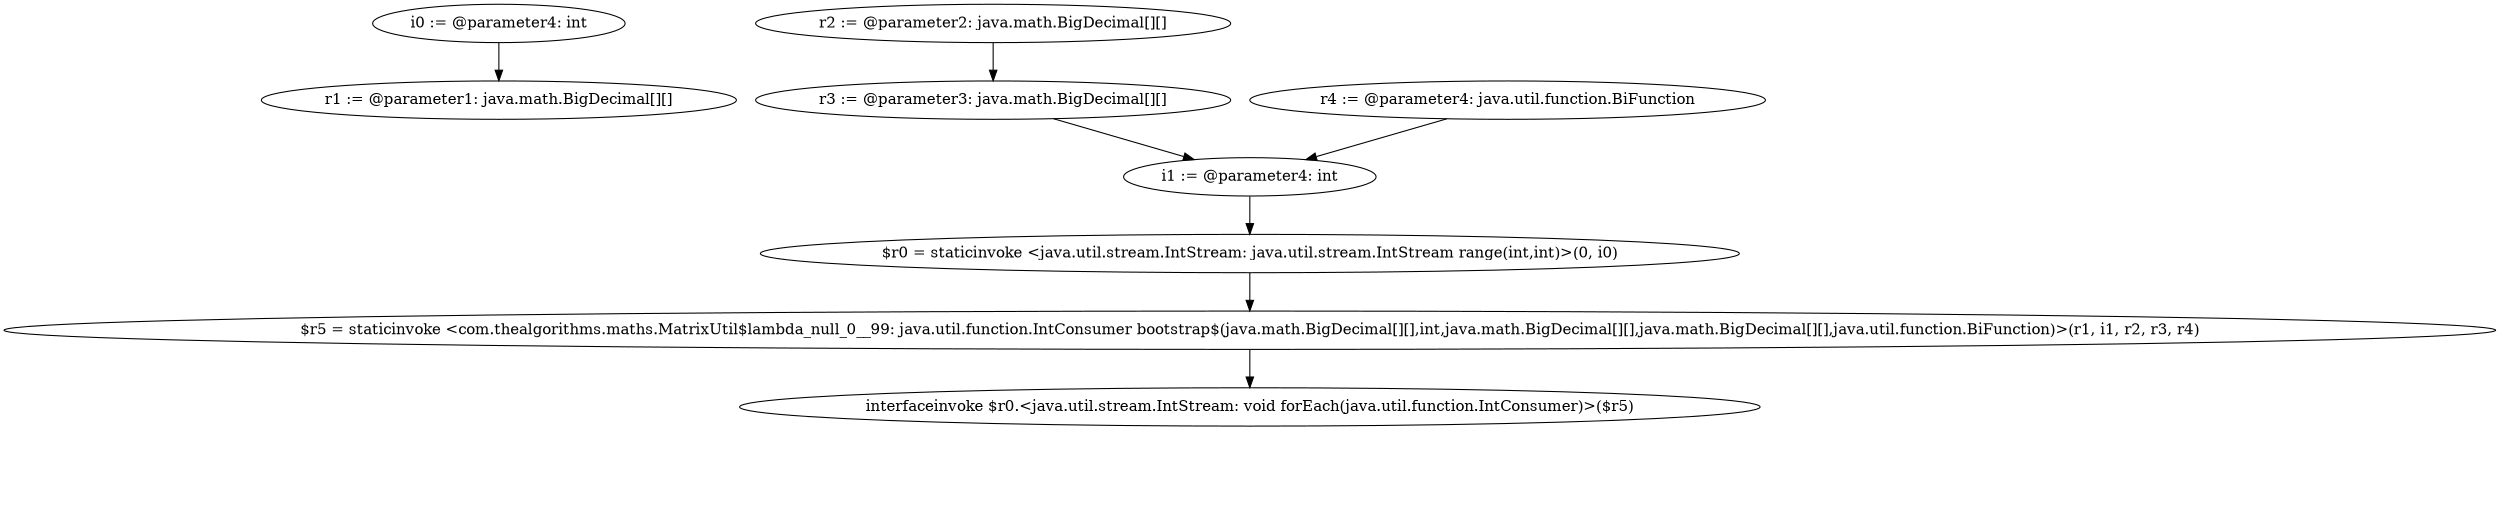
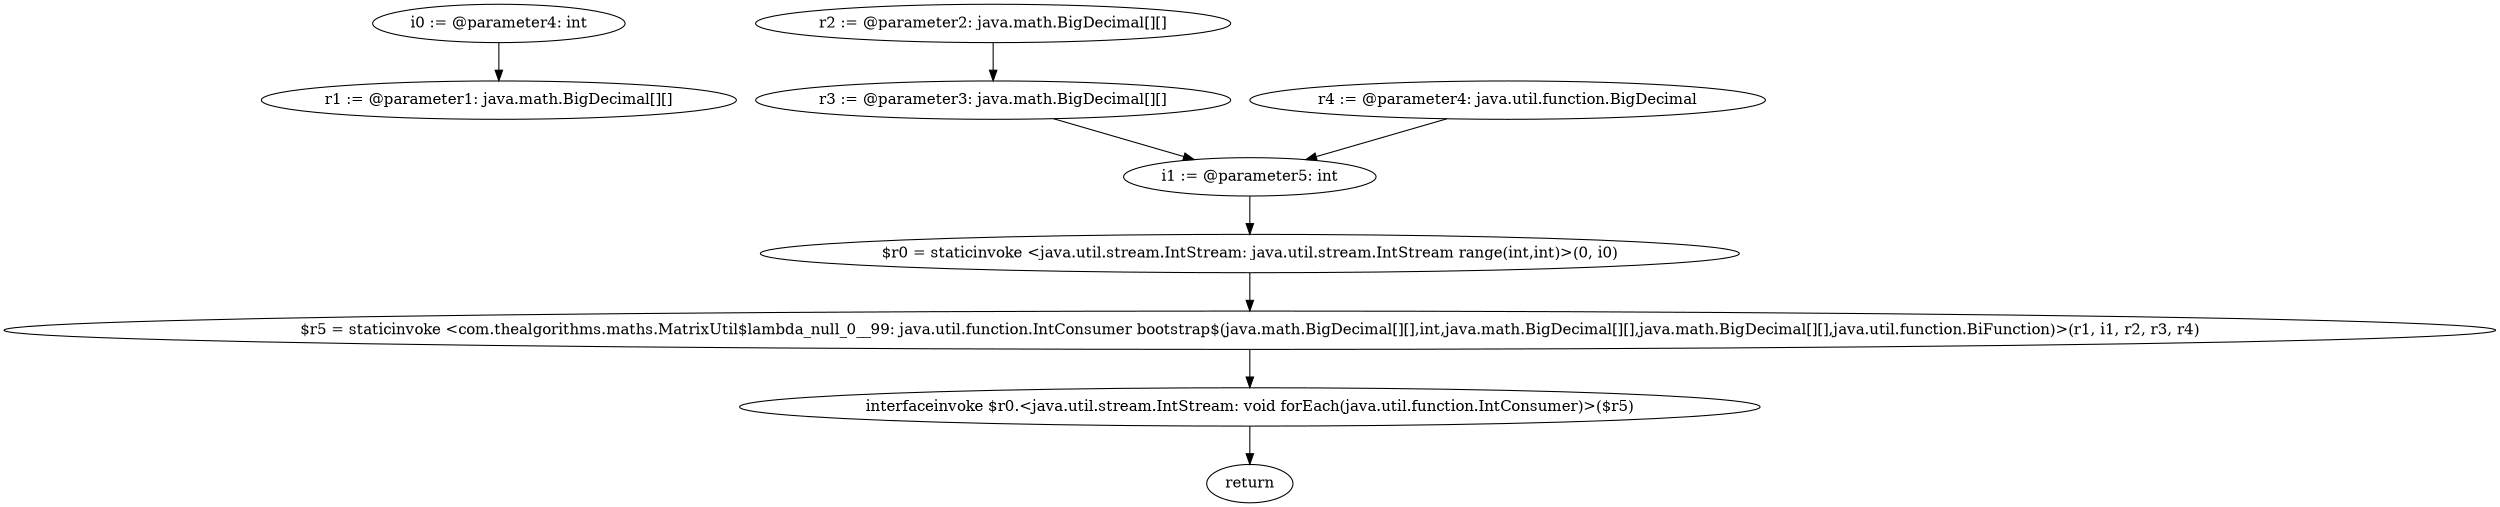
  digraph {
    n1 [label="i0 := @parameter4: int"]
    "r1 := @parameter1: java.math.BigDecimal[][]"
    "r2 := @parameter2: java.math.BigDecimal[][]"
    "r3 := @parameter3: java.math.BigDecimal[][]"
-   "i1 := @parameter5: int" [label="i1 := @parameter4: int"]
-   "r4 := @parameter4: java.util.function.BiFunction"
+   "i1 := @parameter5: int"
+   "r4 := @parameter4: java.util.function.BiFunction" [label="r4 := @parameter4: java.util.function.BigDecimal"]
    "$r0 = staticinvoke <java.util.stream.IntStream: java.util.stream.IntStream range(int,int)>(0, i0)"
    "$r5 = staticinvoke <com.thealgorithms.maths.MatrixUtil$lambda_null_0__99: java.util.function.IntConsumer bootstrap$(java.math.BigDecimal[][],int,java.math.BigDecimal[][],java.math.BigDecimal[][],java.util.function.BiFunction)>(r1, i1, r2, r3, r4)"
    "interfaceinvoke $r0.<java.util.stream.IntStream: void forEach(java.util.function.IntConsumer)>($r5)"
+   return
    n1 -> "r1 := @parameter1: java.math.BigDecimal[][]"
    "r2 := @parameter2: java.math.BigDecimal[][]" -> "r3 := @parameter3: java.math.BigDecimal[][]"
    "r3 := @parameter3: java.math.BigDecimal[][]" -> "i1 := @parameter5: int"
    "i1 := @parameter5: int" -> "$r0 = staticinvoke <java.util.stream.IntStream: java.util.stream.IntStream range(int,int)>(0, i0)"
    "r4 := @parameter4: java.util.function.BiFunction" -> "i1 := @parameter5: int"
    "$r0 = staticinvoke <java.util.stream.IntStream: java.util.stream.IntStream range(int,int)>(0, i0)" -> "$r5 = staticinvoke <com.thealgorithms.maths.MatrixUtil$lambda_null_0__99: java.util.function.IntConsumer bootstrap$(java.math.BigDecimal[][],int,java.math.BigDecimal[][],java.math.BigDecimal[][],java.util.function.BiFunction)>(r1, i1, r2, r3, r4)"
    "$r5 = staticinvoke <com.thealgorithms.maths.MatrixUtil$lambda_null_0__99: java.util.function.IntConsumer bootstrap$(java.math.BigDecimal[][],int,java.math.BigDecimal[][],java.math.BigDecimal[][],java.util.function.BiFunction)>(r1, i1, r2, r3, r4)" -> "interfaceinvoke $r0.<java.util.stream.IntStream: void forEach(java.util.function.IntConsumer)>($r5)"
+   "interfaceinvoke $r0.<java.util.stream.IntStream: void forEach(java.util.function.IntConsumer)>($r5)" -> return
  }
